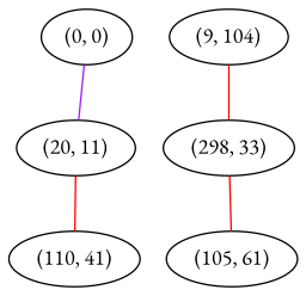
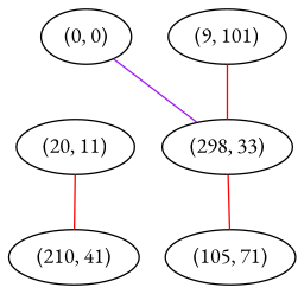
  graph {
    fontname="EB Garamond"
    node [fontname="EB Garamond"]
    edge [color=red fontname="EB Garamond" weight=1]
    "(0, 0)"
    "(20, 11)"
-   "(110, 41)"
-   "(9, 104)"
+   "(110, 41)" [label="(210, 41)"]
+   "(9, 104)" [label="(9, 101)"]
    "(298, 33)"
-   "(105, 71)" [label="(105, 61)"]
-   "(0, 0)" -- "(20, 11)" [color=purple weight=4]
+   "(105, 71)"
+   "(0, 0)" -- "(298, 33)" [color=purple weight=4]
    "(20, 11)" -- "(110, 41)"
    "(9, 104)" -- "(298, 33)"
    "(298, 33)" -- "(105, 71)"
  }
